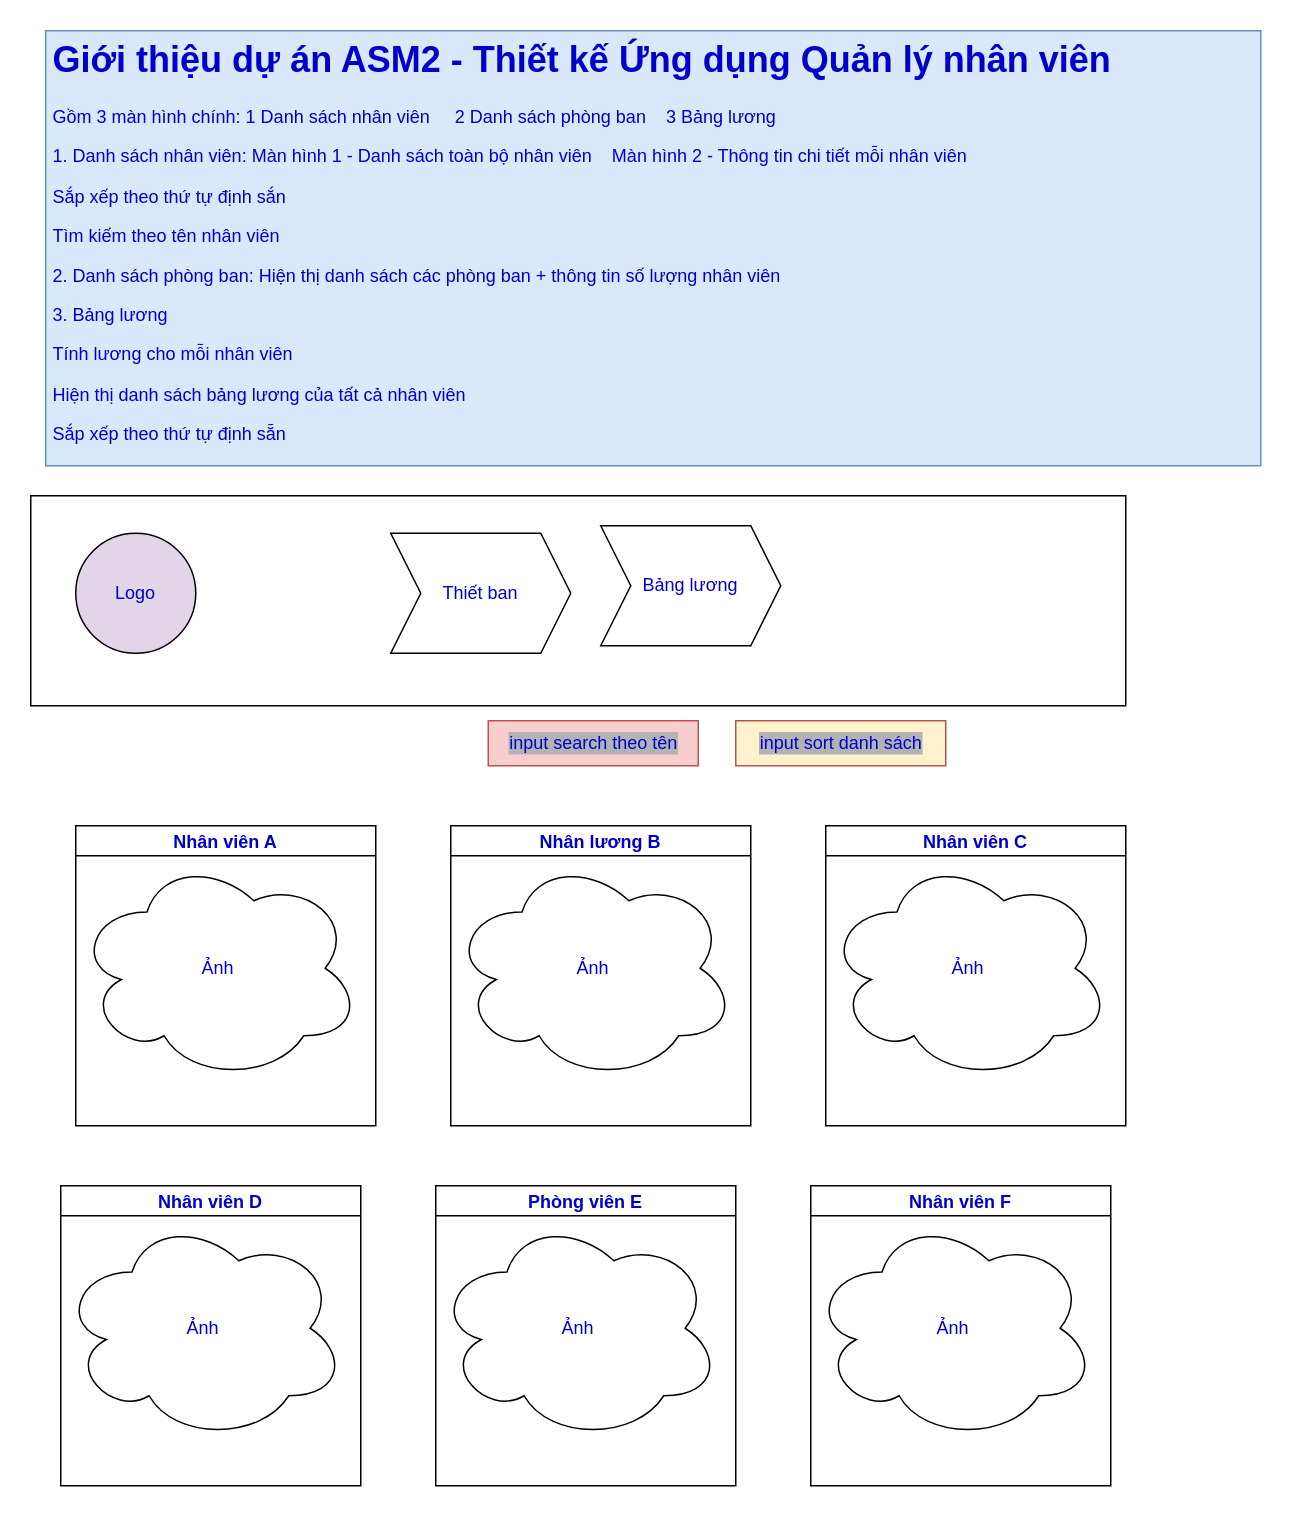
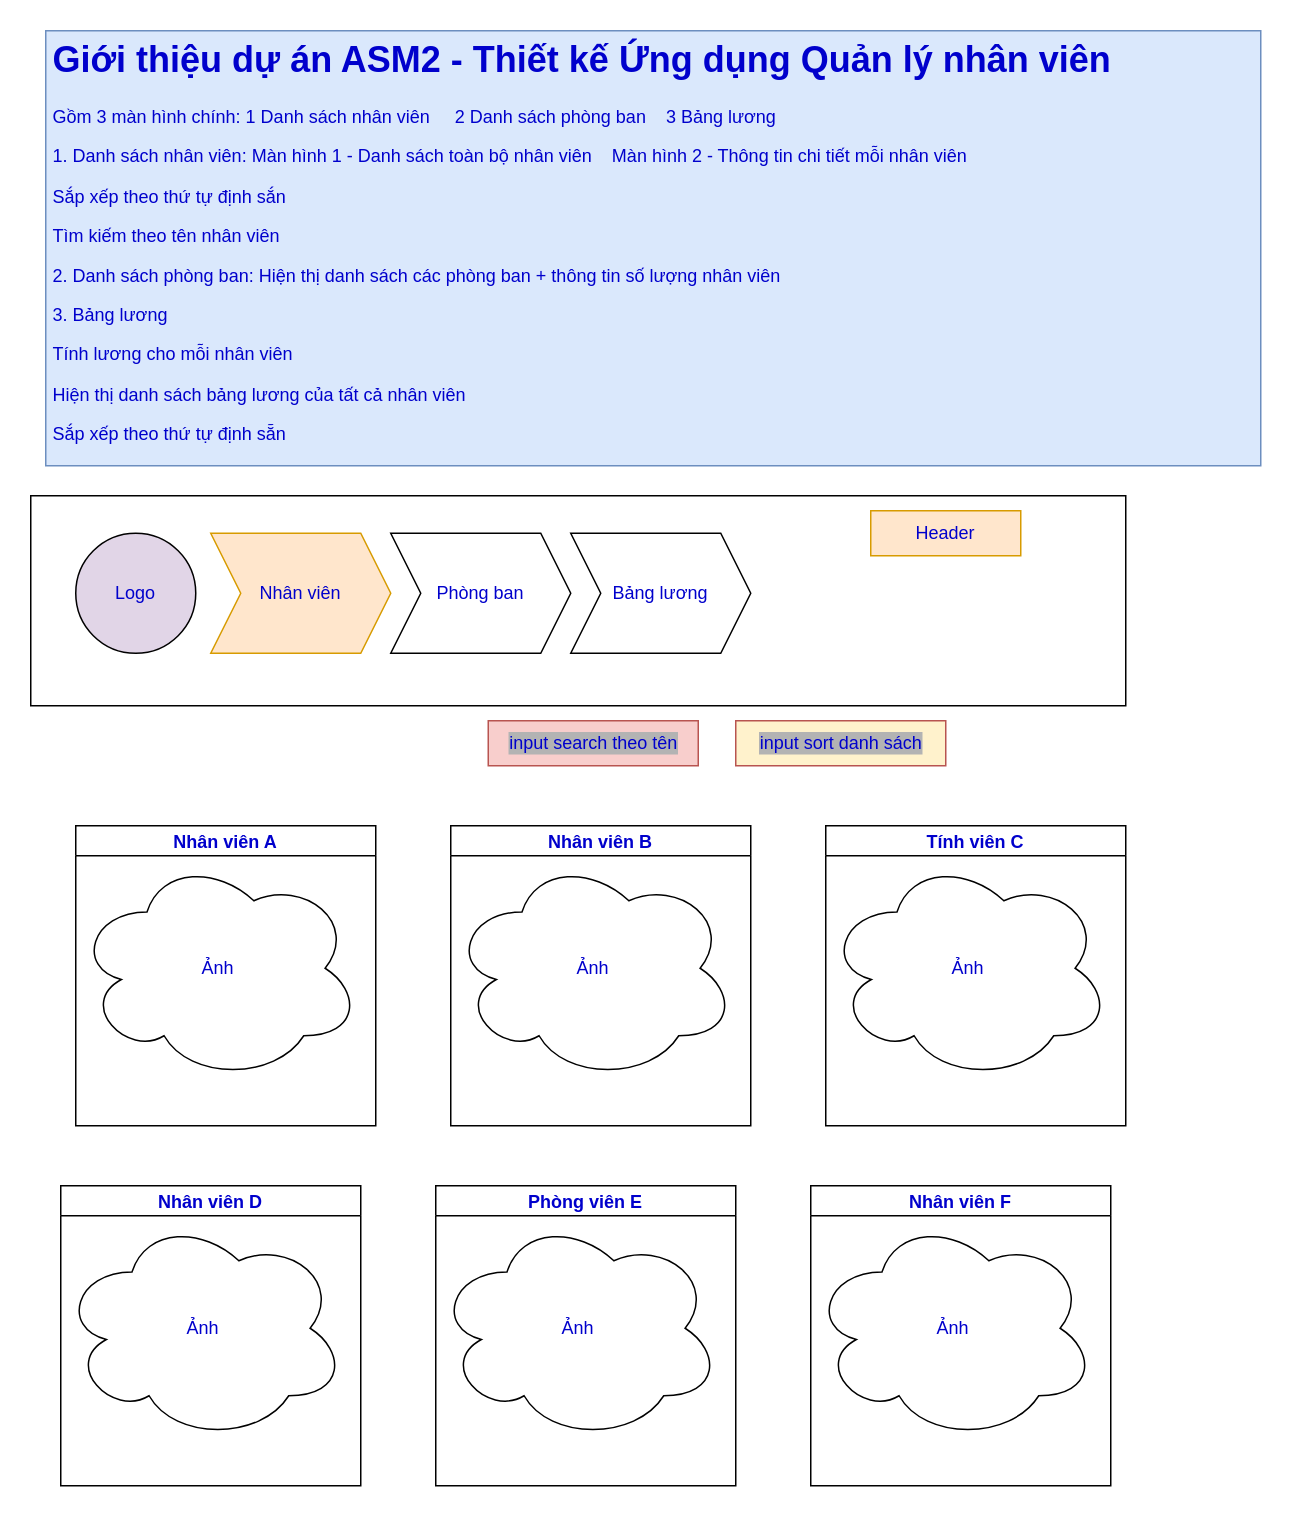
  <mxCell id="0" />
  <mxCell id="1" parent="0" />
  <mxCell id="2" value="&lt;h1&gt;Giới thiệu dự án ASM2 - Thiết kế Ứng dụng Quản lý nhân viên&lt;/h1&gt;&lt;p&gt;Gồm 3 màn hình chính: 1 Danh sách nhân viên&amp;nbsp; &amp;nbsp; &amp;nbsp;2 Danh sách phòng ban&amp;nbsp; &amp;nbsp; 3 Bảng lương&lt;/p&gt;&lt;p&gt;1. Danh sách nhân viên: Màn hình 1 - Danh sách toàn bộ nhân viên&amp;nbsp; &amp;nbsp; Màn hình 2 - Thông tin chi tiết mỗi nhân viên&lt;/p&gt;&lt;p&gt;Sắp xếp theo thứ tự định sắn&lt;/p&gt;&lt;p&gt;Tìm kiếm theo tên nhân viên&lt;/p&gt;&lt;p&gt;2. Danh sách phòng ban: Hiện thị danh sách các phòng ban + thông tin số lượng nhân viên&lt;/p&gt;&lt;p&gt;3. Bảng lương&lt;/p&gt;&lt;p&gt;Tính lương cho mỗi nhân viên&lt;/p&gt;&lt;p&gt;Hiện thị danh sách bảng lương của tất cả nhân viên&lt;/p&gt;&lt;p&gt;Sắp xếp theo thứ tự định sẵn&lt;/p&gt;&lt;p&gt;&lt;br&gt;&lt;/p&gt;" style="text;html=1;strokeColor=#6c8ebf;fillColor=#dae8fc;spacing=5;spacingTop=-20;whiteSpace=wrap;overflow=hidden;rounded=0;fontColor=#0000CC;" parent="1" vertex="1"><mxGeometry x="30" y="20" width="810" height="290" as="geometry" /></mxCell>
  <mxCell id="3" value="" style="rounded=0;whiteSpace=wrap;html=1;fontColor=#0000CC;" parent="1" vertex="1"><mxGeometry x="20" y="330" width="730" height="140" as="geometry" /></mxCell>
+ <mxCell id="4" value="Header" style="text;html=1;strokeColor=#d79b00;fillColor=#ffe6cc;align=center;verticalAlign=middle;whiteSpace=wrap;rounded=0;fontColor=#0000CC;" parent="1" vertex="1"><mxGeometry x="580" y="340" width="100" height="30" as="geometry" /></mxCell>
  <mxCell id="5" value="Logo" style="ellipse;whiteSpace=wrap;html=1;aspect=fixed;fontColor=#0000CC;fillColor=#e1d5e7;" parent="1" vertex="1"><mxGeometry x="50" y="355" width="80" height="80" as="geometry" /></mxCell>
- <mxCell id="7" value="Thiết ban" style="shape=step;perimeter=stepPerimeter;whiteSpace=wrap;html=1;fixedSize=1;fontColor=#0000CC;" parent="1" vertex="1"><mxGeometry x="260" y="355" width="120" height="80" as="geometry" /></mxCell>
- <mxCell id="8" value="Bảng lương" style="shape=step;perimeter=stepPerimeter;whiteSpace=wrap;html=1;fixedSize=1;fontColor=#0000CC;" parent="1" vertex="1"><mxGeometry x="400" y="350" width="120" height="80" as="geometry" /></mxCell>
+ <mxCell id="6" value="Nhân viên" style="shape=step;perimeter=stepPerimeter;whiteSpace=wrap;html=1;fixedSize=1;fillColor=#ffe6cc;strokeColor=#d79b00;fontColor=#0000CC;" parent="1" vertex="1"><mxGeometry x="140" y="355" width="120" height="80" as="geometry" /></mxCell>
+ <mxCell id="7" value="Phòng ban" style="shape=step;perimeter=stepPerimeter;whiteSpace=wrap;html=1;fixedSize=1;fontColor=#0000CC;" parent="1" vertex="1"><mxGeometry x="260" y="355" width="120" height="80" as="geometry" /></mxCell>
+ <mxCell id="8" value="Bảng lương" style="shape=step;perimeter=stepPerimeter;whiteSpace=wrap;html=1;fixedSize=1;fontColor=#0000CC;" parent="1" vertex="1"><mxGeometry x="380" y="355" width="120" height="80" as="geometry" /></mxCell>
  <mxCell id="9" value="Nhân viên A" style="swimlane;startSize=20;fontColor=#0000CC;" parent="1" vertex="1"><mxGeometry x="50" y="550" width="200" height="200" as="geometry" /></mxCell>
  <mxCell id="10" value="Ảnh" style="ellipse;shape=cloud;whiteSpace=wrap;html=1;fontColor=#0000CC;" parent="9" vertex="1"><mxGeometry y="20" width="190" height="150" as="geometry" /></mxCell>
- <mxCell id="11" value="Nhân lương B" style="swimlane;startSize=20;fontColor=#0000CC;" parent="1" vertex="1"><mxGeometry x="300" y="550" width="200" height="200" as="geometry" /></mxCell>
+ <mxCell id="11" value="Nhân viên B" style="swimlane;startSize=20;fontColor=#0000CC;" parent="1" vertex="1"><mxGeometry x="300" y="550" width="200" height="200" as="geometry" /></mxCell>
  <mxCell id="12" value="Ảnh" style="ellipse;shape=cloud;whiteSpace=wrap;html=1;fontColor=#0000CC;" parent="11" vertex="1"><mxGeometry y="20" width="190" height="150" as="geometry" /></mxCell>
- <mxCell id="13" value="Nhân viên C" style="swimlane;startSize=20;fontColor=#0000CC;" parent="1" vertex="1"><mxGeometry x="550" y="550" width="200" height="200" as="geometry" /></mxCell>
+ <mxCell id="13" value="Tính viên C" style="swimlane;startSize=20;fontColor=#0000CC;" parent="1" vertex="1"><mxGeometry x="550" y="550" width="200" height="200" as="geometry" /></mxCell>
  <mxCell id="14" value="Ảnh" style="ellipse;shape=cloud;whiteSpace=wrap;html=1;fontColor=#0000CC;" parent="13" vertex="1"><mxGeometry y="20" width="190" height="150" as="geometry" /></mxCell>
  <mxCell id="15" value="Nhân viên D" style="swimlane;startSize=20;fontColor=#0000CC;" parent="1" vertex="1"><mxGeometry x="40" y="790" width="200" height="200" as="geometry" /></mxCell>
  <mxCell id="16" value="Ảnh" style="ellipse;shape=cloud;whiteSpace=wrap;html=1;fontColor=#0000CC;" parent="15" vertex="1"><mxGeometry y="20" width="190" height="150" as="geometry" /></mxCell>
  <mxCell id="17" value="Phòng viên E" style="swimlane;startSize=20;fontColor=#0000CC;" parent="1" vertex="1"><mxGeometry x="290" y="790" width="200" height="200" as="geometry" /></mxCell>
  <mxCell id="18" value="Ảnh" style="ellipse;shape=cloud;whiteSpace=wrap;html=1;fontColor=#0000CC;" parent="17" vertex="1"><mxGeometry y="20" width="190" height="150" as="geometry" /></mxCell>
  <mxCell id="19" value="Nhân viên F" style="swimlane;startSize=20;fontColor=#0000CC;" parent="1" vertex="1"><mxGeometry x="540" y="790" width="200" height="200" as="geometry" /></mxCell>
  <mxCell id="20" value="Ảnh" style="ellipse;shape=cloud;whiteSpace=wrap;html=1;fontColor=#0000CC;" parent="19" vertex="1"><mxGeometry y="20" width="190" height="150" as="geometry" /></mxCell>
  <mxCell id="21" value="input search theo tên" style="html=1;labelBackgroundColor=#B3B3B3;fillColor=#f8cecc;strokeColor=#b85450;fontColor=#0000CC;" parent="1" vertex="1"><mxGeometry x="325" y="480" width="140" height="30" as="geometry" /></mxCell>
  <mxCell id="22" value="input sort danh sách" style="html=1;labelBackgroundColor=#B3B3B3;fillColor=#fff2cc;strokeColor=#b85450;fontColor=#0000CC;" parent="1" vertex="1"><mxGeometry x="490" y="480" width="140" height="30" as="geometry" /></mxCell>
